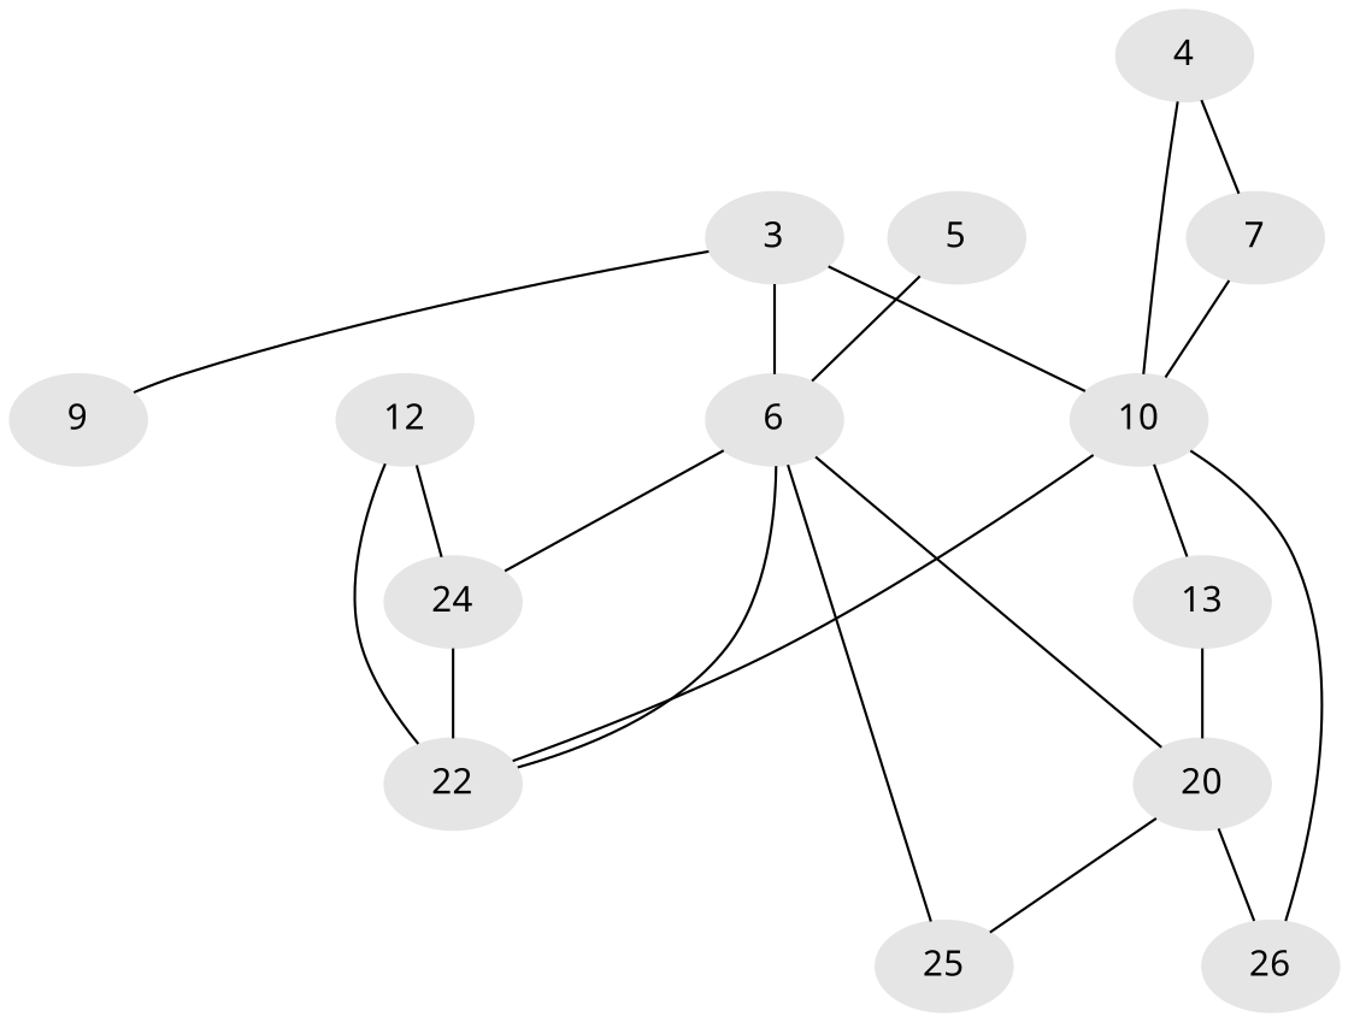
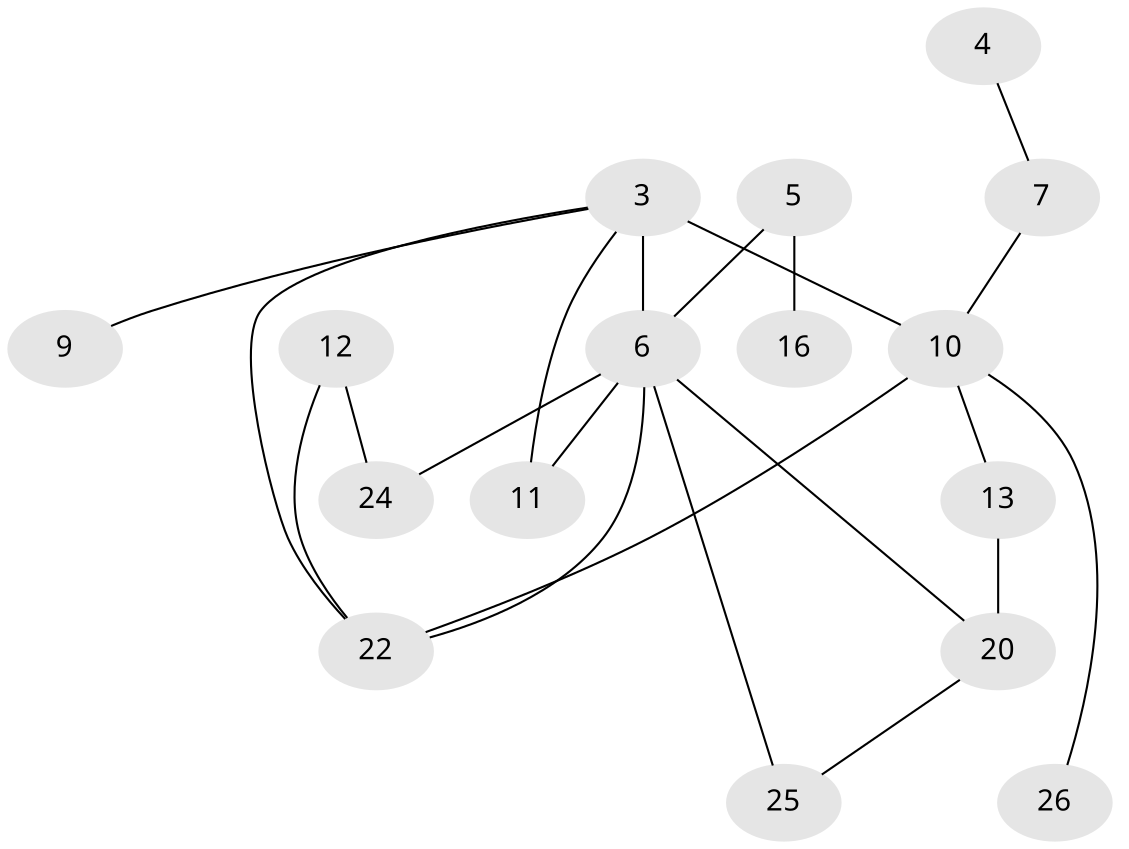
  graph {
    fontname="Noto Sans"
    node [color=gray90 fontname="Noto Sans" style=filled]
    edge [fontname="Noto Sans" weight=1.0]
    3
    6
    9
    10
+   11
    n6 [label=22]
    20
    24
    25
    13
    26
    4
    7
    5
+   16
    12
    3 -- 6
    3 -- 9
    3 -- 10 [weight=5.0]
-   24 -- n6 [weight=2.0]
+   3 -- 11
+   3 -- n6 [weight=2.0]
+   6 -- 11
    6 -- n6 [weight=2.0]
    6 -- 20
    6 -- 24
    6 -- 25
    10 -- n6
    10 -- 13
    10 -- 26
    20 -- 25
-   20 -- 26
    13 -- 20 [weight=2.0]
-   4 -- 10
    4 -- 7
    7 -- 10
    5 -- 6
+   5 -- 16
    12 -- n6
    12 -- 24
  }
